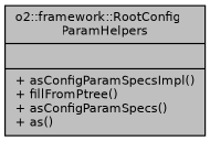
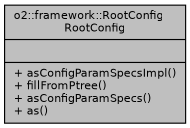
  digraph {
-   n1 [color=black fillcolor=grey75 fontcolor=black fontname=Helvetica fontsize=10 height=0.2 label="{o2::framework::RootConfig\lParamHelpers\n||+ asConfigParamSpecsImpl()\l+ fillFromPtree()\l+ asConfigParamSpecs()\l+ as()\l}" shape=record style=filled width=0.4]
+   n1 [color=black fillcolor=grey75 fontcolor=black fontname=Helvetica fontsize=10 height=0.2 label="{o2::framework::RootConfig\lRootConfig\n||+ asConfigParamSpecsImpl()\l+ fillFromPtree()\l+ asConfigParamSpecs()\l+ as()\l}" shape=record style=filled width=0.4]
  }
